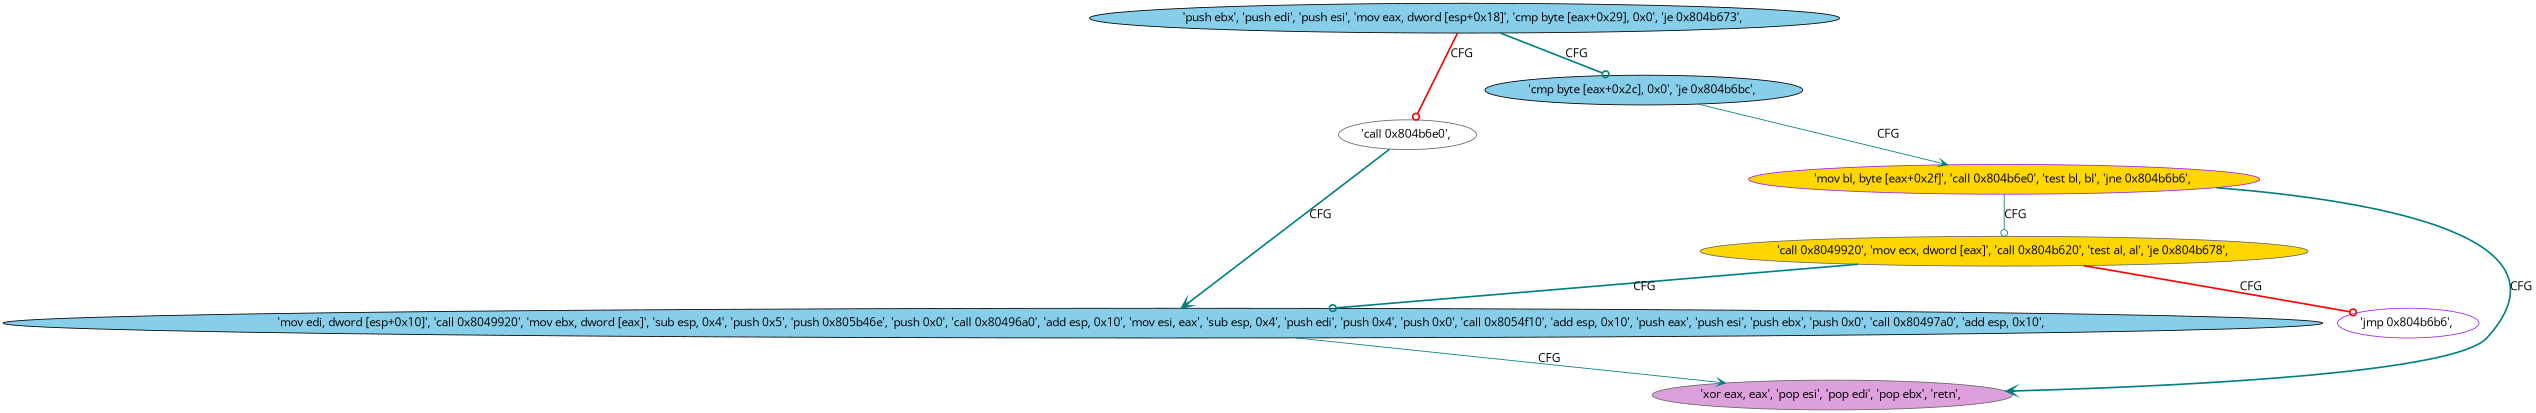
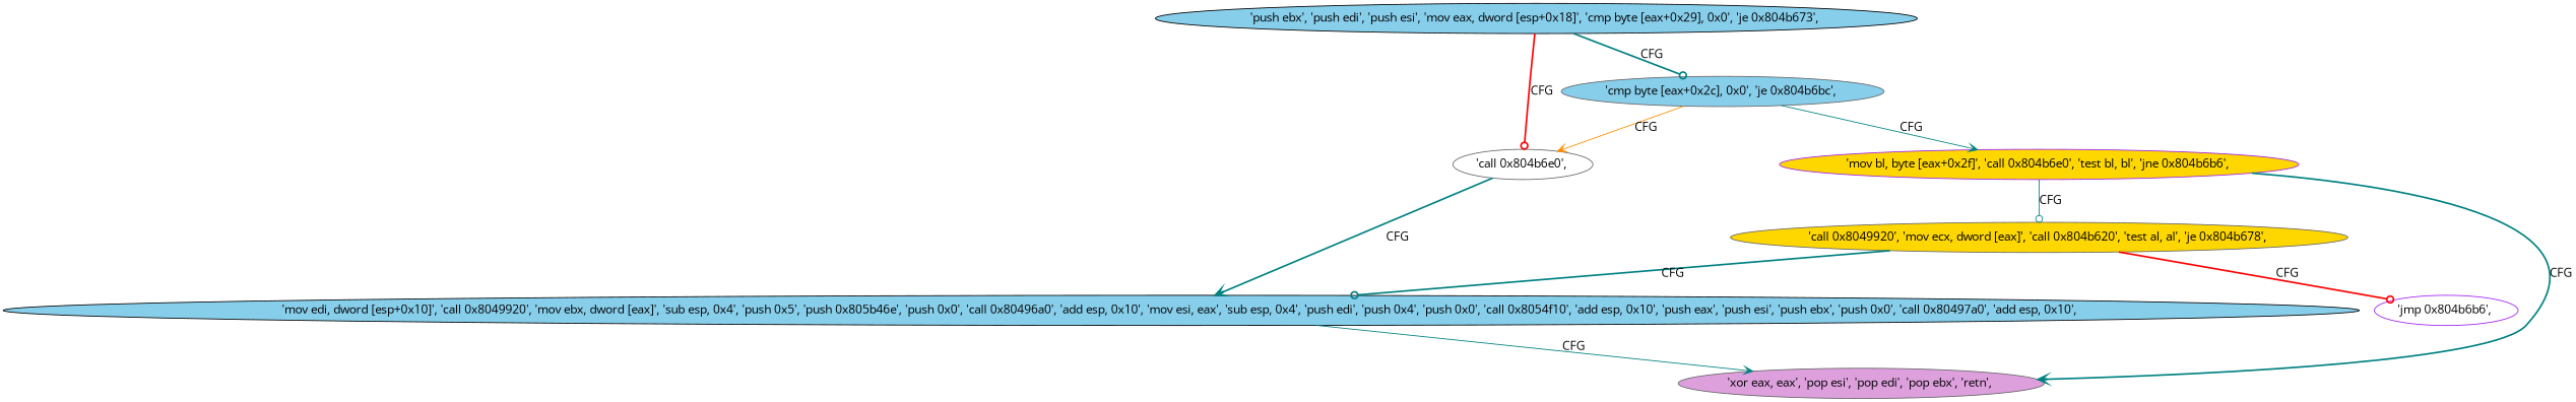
  digraph {
    fontname="Open Sans"
    node [color=black fillcolor=skyblue fontname="Open Sans" style=filled]
    edge [arrowhead=odot color=teal fontname="Open Sans" style=bold]
    n1 [label="'push ebx', 'push edi', 'push esi', 'mov eax, dword [esp+0x18]', 'cmp byte [eax+0x29], 0x0', 'je 0x804b673', "]
    n2 [color=gray40 fillcolor=white label="'call 0x804b6e0', "]
-   n3 [label="'cmp byte [eax+0x2c], 0x0', 'je 0x804b6bc', "]
+   n3 [color=gray40 label="'cmp byte [eax+0x2c], 0x0', 'je 0x804b6bc', "]
    n4 [label="'mov edi, dword [esp+0x10]', 'call 0x8049920', 'mov ebx, dword [eax]', 'sub esp, 0x4', 'push 0x5', 'push 0x805b46e', 'push 0x0', 'call 0x80496a0', 'add esp, 0x10', 'mov esi, eax', 'sub esp, 0x4', 'push edi', 'push 0x4', 'push 0x0', 'call 0x8054f10', 'add esp, 0x10', 'push eax', 'push esi', 'push ebx', 'push 0x0', 'call 0x80497a0', 'add esp, 0x10', "]
    n5 [color=purple fillcolor=gold label="'mov bl, byte [eax+0x2f]', 'call 0x804b6e0', 'test bl, bl', 'jne 0x804b6b6', "]
    n6 [color=gray40 fillcolor=plum label="'xor eax, eax', 'pop esi', 'pop edi', 'pop ebx', 'retn', "]
    n7 [color=gray40 fillcolor=gold label="'call 0x8049920', 'mov ecx, dword [eax]', 'call 0x804b620', 'test al, al', 'je 0x804b678', "]
    n8 [color=purple fillcolor=white label="'jmp 0x804b6b6', "]
    n1 -> n2 [color=red label=CFG]
    n1 -> n3 [label=CFG]
    n2 -> n4 [arrowhead=vee label=CFG]
+   n3 -> n2 [arrowhead=vee color=darkorange label=CFG style=solid]
    n3 -> n5 [arrowhead=vee label=CFG style=solid]
    n4 -> n6 [arrowhead=vee label=CFG style=solid]
    n5 -> n6 [arrowhead=vee label=CFG]
    n5 -> n7 [label=CFG style=solid]
    n7 -> n4 [label=CFG]
    n7 -> n8 [color=red label=CFG]
  }
